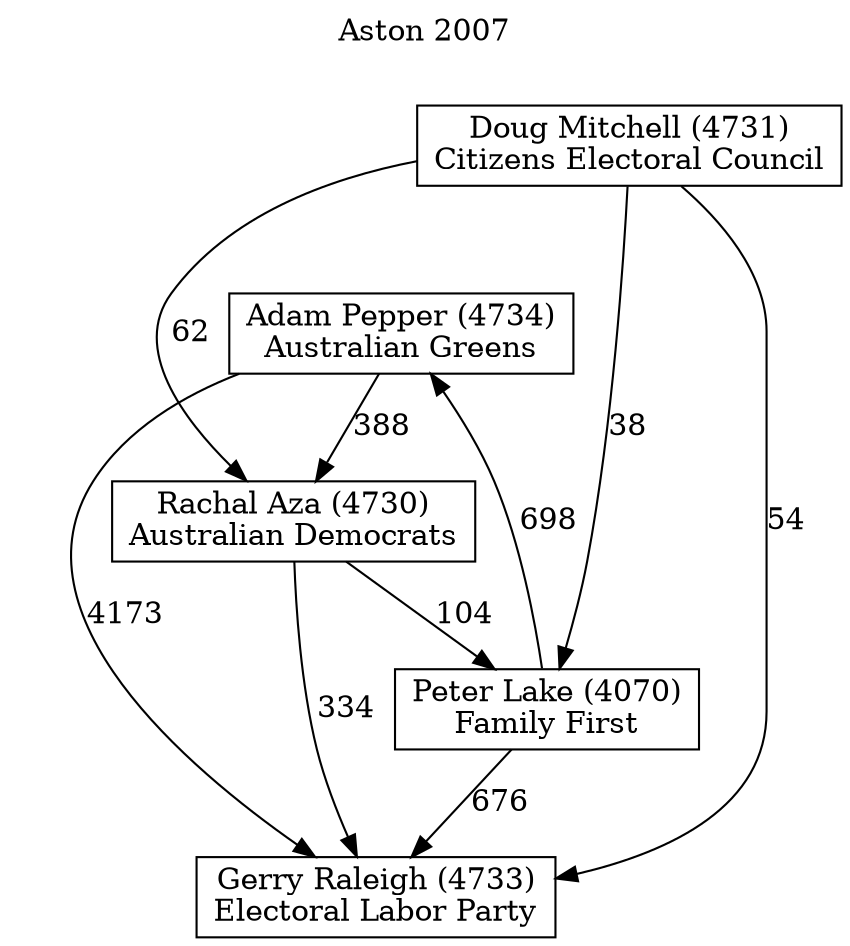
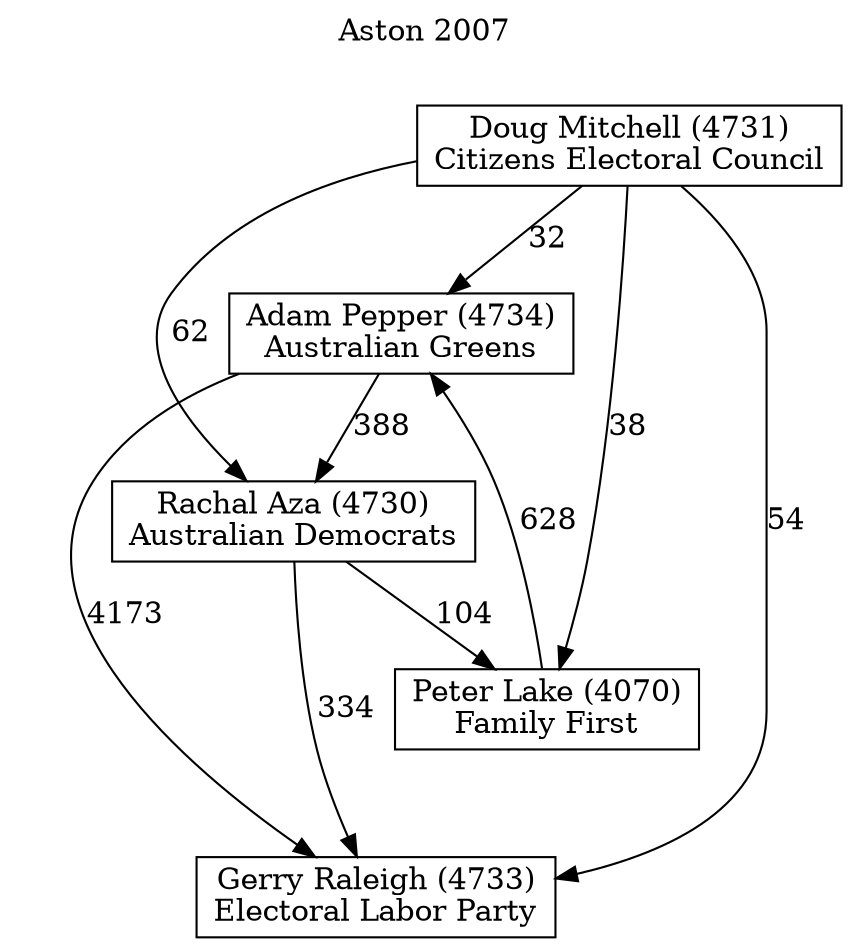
  digraph {
    label="Aston 2007"
    labelloc=t
    mclimit=10
    node [shape=box]
    n1 [label="Gerry Raleigh (4733)\nElectoral Labor Party"]
    n2 [label="Adam Pepper (4734)\nAustralian Greens"]
    n3 [label="Rachal Aza (4730)\nAustralian Democrats"]
    n4 [label="Peter Lake (4070)\nFamily First"]
    n5 [label="Doug Mitchell (4731)\nCitizens Electoral Council"]
    n2 -> n1 [label=4173]
    n2 -> n3 [label=388]
    n3 -> n1 [label=334]
    n3 -> n4 [label=104]
-   n4 -> n1 [label=676]
-   n4 -> n2 [label=698]
+   n4 -> n2 [label=628]
    n5 -> n1 [label=54]
+   n5 -> n2 [label=32]
    n5 -> n3 [label=62]
    n5 -> n4 [label=38]
  }
